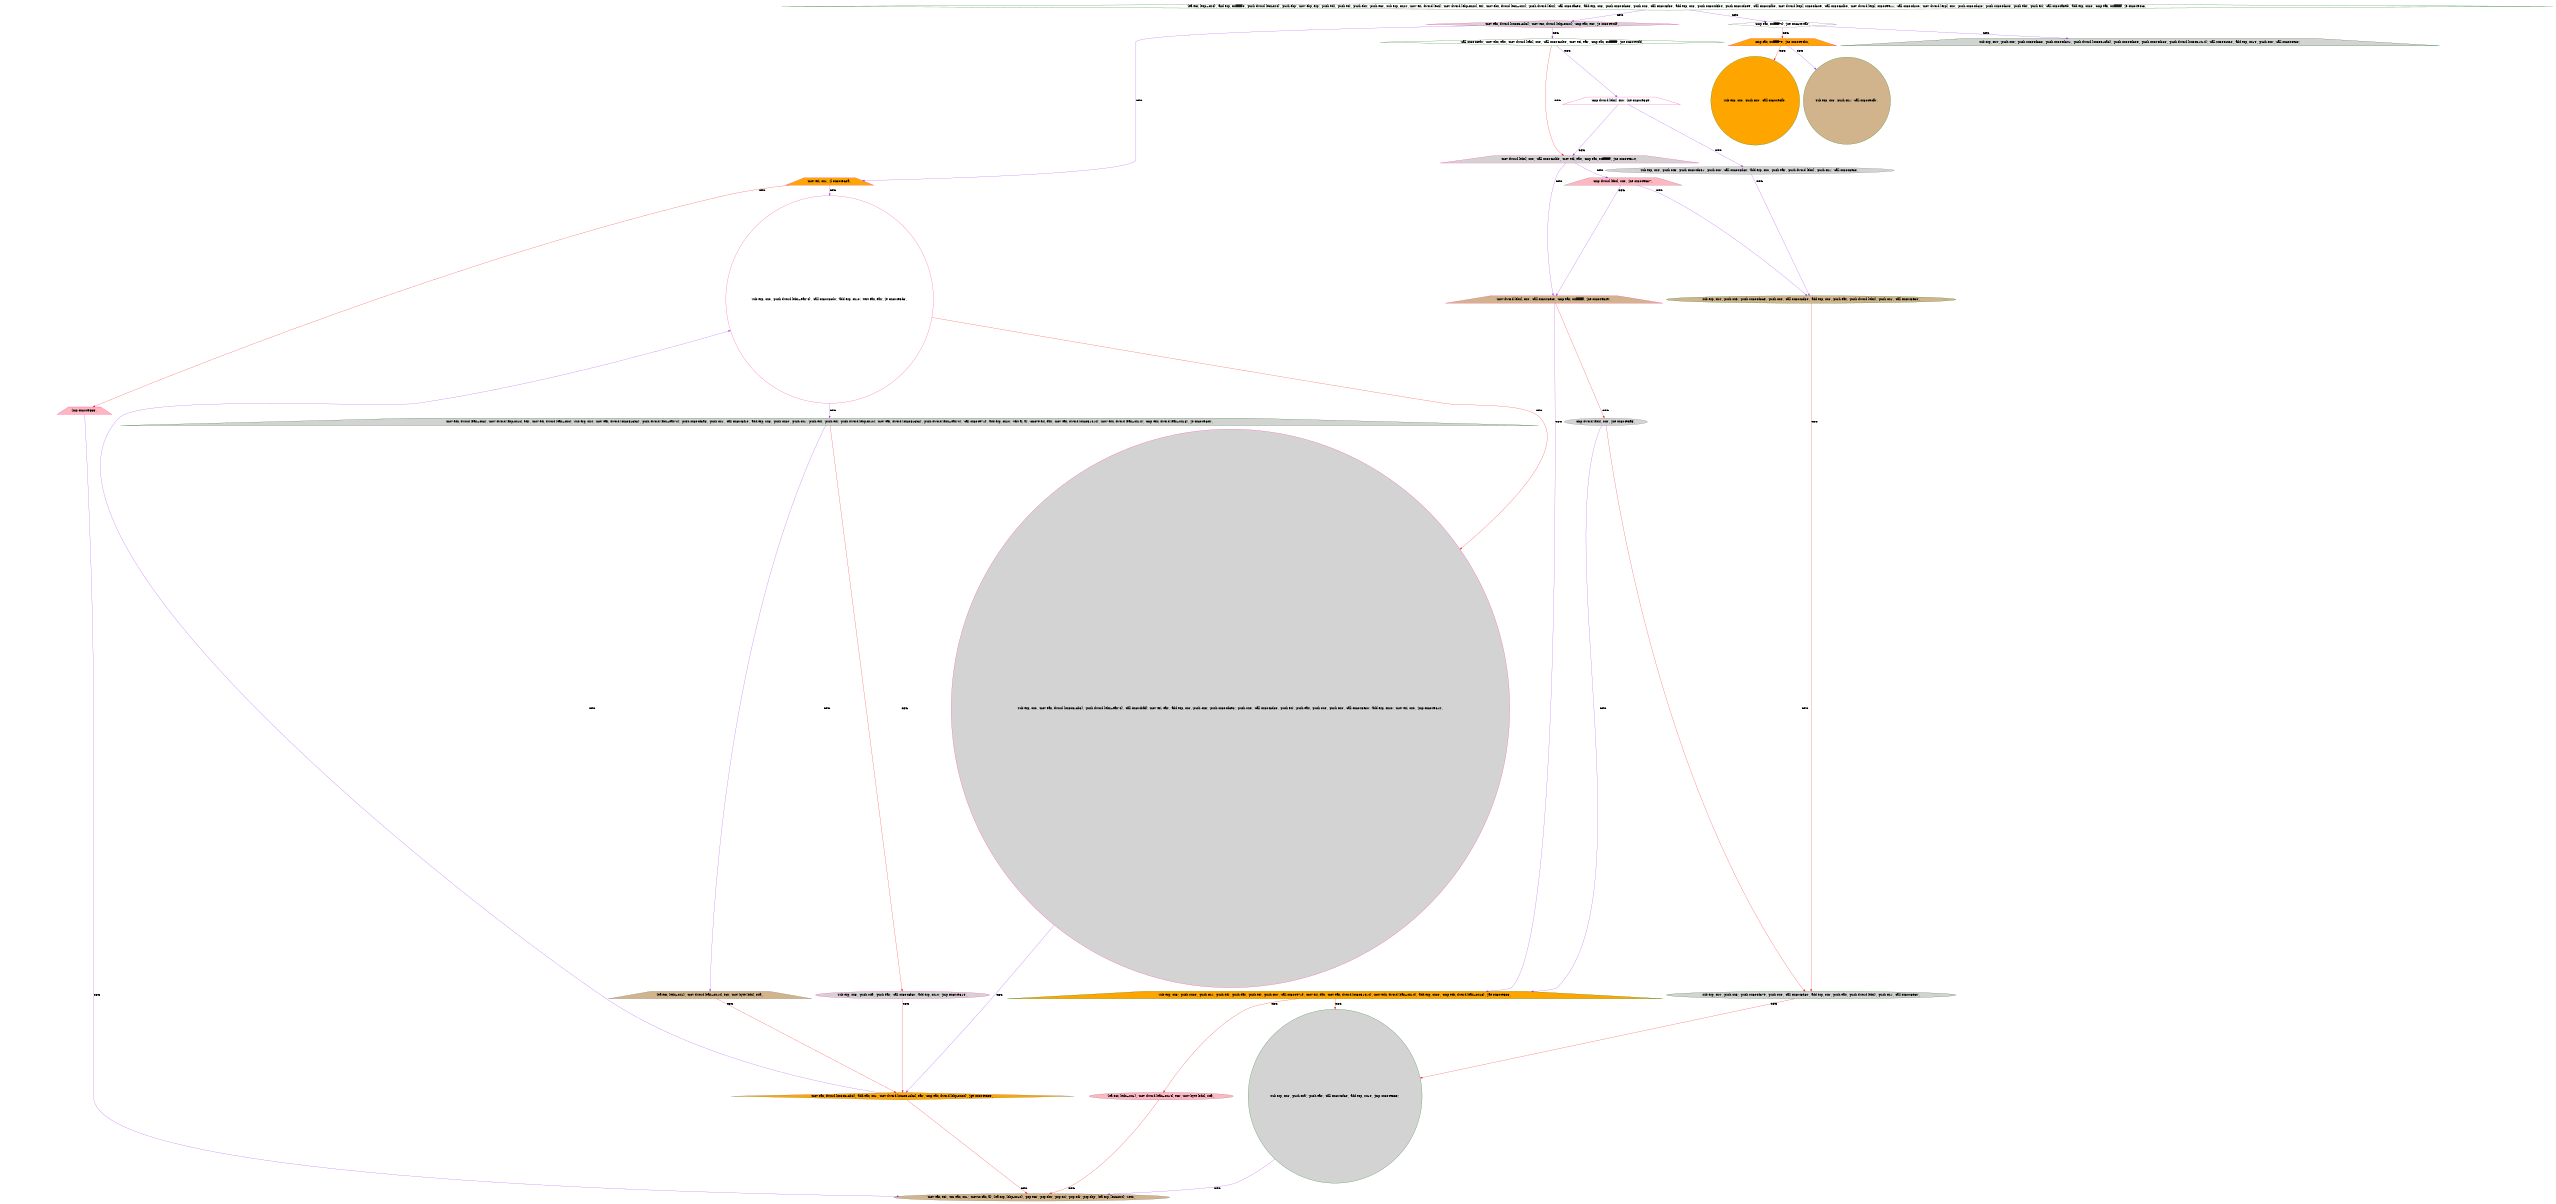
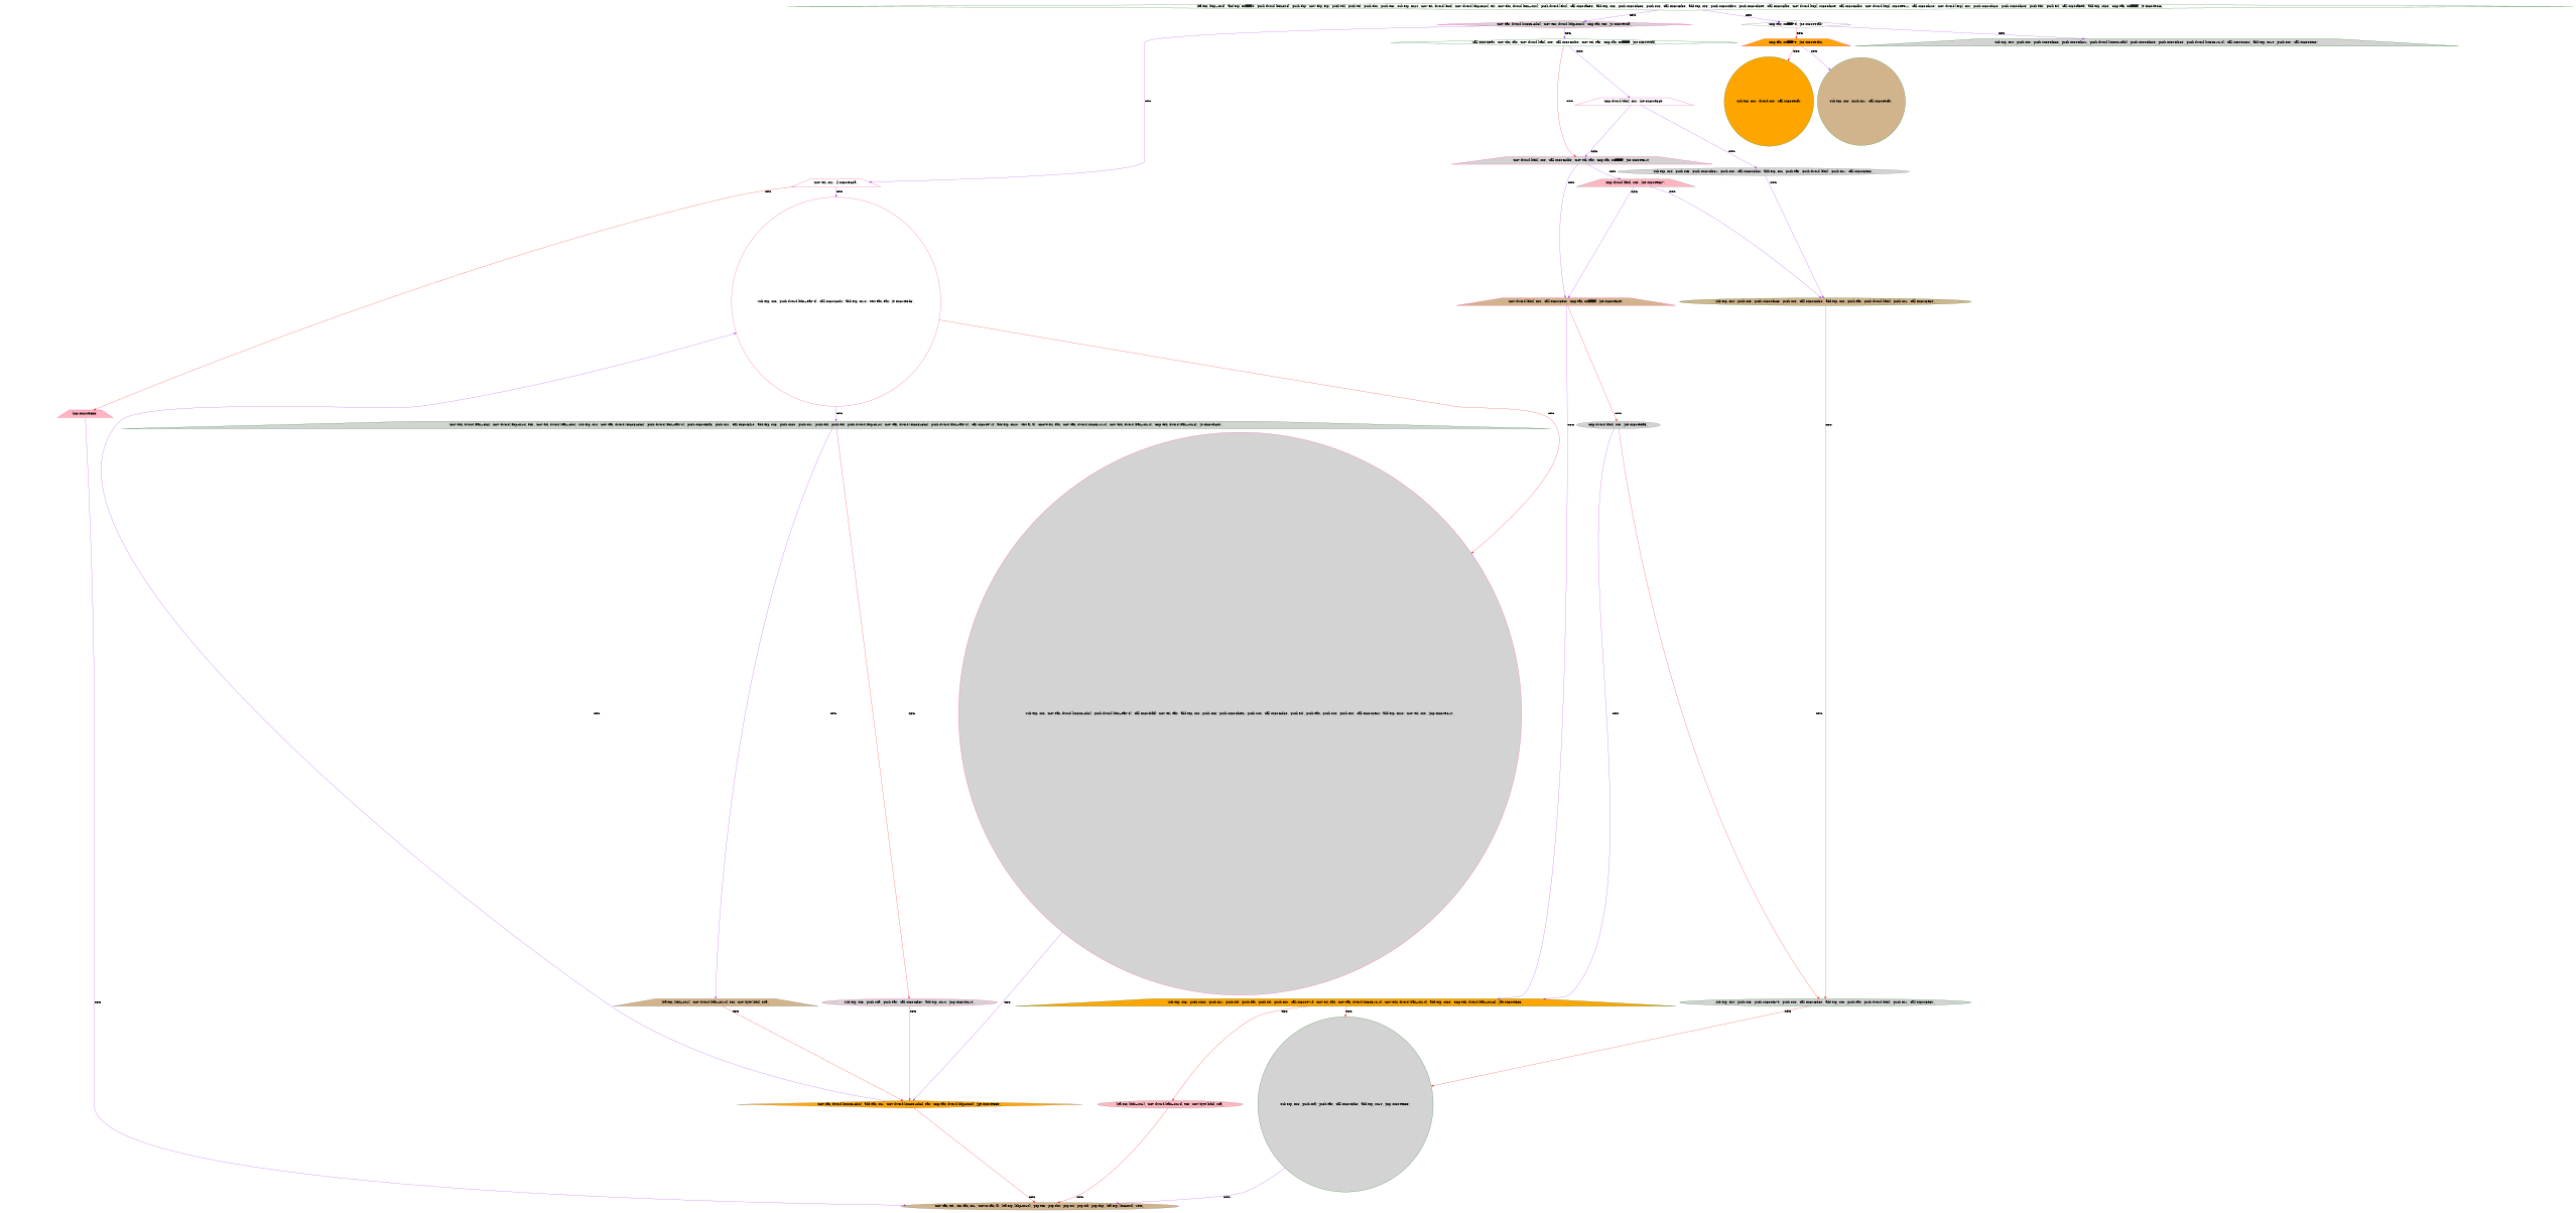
  digraph {
    node [color=darkgreen fillcolor=lightgrey shape=trapezium style=filled]
    edge [color=purple]
    n1 [fillcolor=white label="'lea ecx, [esp+0x4]', 'and esp, 0xfffffff0', 'push dword [ecx-0x4]', 'push ebp', 'mov ebp, esp', 'push edi', 'push esi', 'push ebx', 'push ecx', 'sub esp, 0x24', 'mov esi, dword [ecx]', 'mov dword [ebp-0x20], esi', 'mov ebx, dword [ecx+0x4]', 'push dword [ebx]', 'call 0x804a693', 'add esp, 0x8', 'push 0x804d803', 'push 0x6', 'call 0x8048f30', 'add esp, 0x8', 'push 0x804d5b4', 'push 0x804d309', 'call 0x8048fb0', 'mov dword [esp], 0x804d309', 'call 0x8048db0', 'mov dword [esp], 0x8049911', 'call 0x804d200', 'mov dword [esp], 0x0', 'push 0x804d620', 'push 0x804d803', 'push ebx', 'push esi', 'call 0x804a59b', 'add esp, 0x20', 'cmp eax, 0xffffffff', 'je 0x80494c6', " shape=diamond]
    n2 [color=deeppink label="'mov eax, dword [0x80513b8]', 'mov ecx, dword [ebp-0x20]', 'cmp eax, ecx', 'je 0x80494df', " shape=diamond]
-   n3 [color=gray40 fillcolor=white label="'cmp eax, 0xffffff7d', 'jne 0x86494ab'," shape=diamond]
+   n3 [color=gray40 fillcolor=white label="'cmp eax, 0xffffff7d', 'jne 0x80494ab', " shape=diamond]
    n4 [fillcolor=white label="'call 0x8048ef0', 'mov ebx, eax', 'mov dword [eax], 0x0', 'call 0x8048d90', 'mov esi, eax', 'cmp eax, 0xffffffff', 'jne 0x80494fd', " shape=diamond]
-   n5 [color=deeppink fillcolor=orange label="'mov esi, 0x1', 'jl 0x804962a', "]
+   n5 [color=deeppink fillcolor=white label="'mov esi, 0x1', 'jl 0x804962a', "]
    n6 [color=deeppink fillcolor=orange label="'cmp eax, 0xffffff7e', 'jne 0x80494bc', "]
    n7 [label="'sub esp, 0x4', 'push 0x0', 'push 0x804d332', 'push 0x804d341', 'push dword [0x80513a8]', 'push 0x804d305', 'push 0x804d288', 'push dword [0x8051414]', 'call 0x804c422', 'add esp, 0x14', 'push 0x0', 'call 0x8048e80', "]
    n8 [color=deeppink label="'mov dword [ebx], 0x0', 'call 0x8048dd0', 'mov edi, eax', 'cmp eax, 0xffffffff', 'jne 0x8049514', "]
    n9 [color=deeppink fillcolor=white label="'cmp dword [ebx], 0x0', 'jne 0x8049569', "]
    n10 [color=deeppink fillcolor=white label="'sub esp, 0xc', 'push dword [ebx+eax*4]', 'call 0x8048cd0', 'add esp, 0x10', 'test eax, eax', 'je 0x80495d3', " shape=circle]
    n11 [color=deeppink fillcolor=lightpink label="'jmp 0x8049555', "]
    n12 [fillcolor=tan label="'sub esp, 0xc', 'push 0x1', 'call 0x80490fb', " shape=circle]
-   n13 [fillcolor=orange label="'sub esp, 0xc', 'push 0x0', 'call 0x80490fb', " shape=circle]
+   n13 [fillcolor=orange label="'sub esp, 0xc', 'dword 0x0', 'call 0x80490fb'," shape=circle]
    n14 [color=deeppink fillcolor=tan label="'mov dword [ebx], 0x0', 'call 0x8048ec0', 'cmp eax, 0xffffffff', 'jne 0x8049529', "]
    n15 [color=gray40 fillcolor=lightpink label="'cmp dword [ebx], 0x0', 'jne 0x8049587', "]
    n16 [color=gray40 label="'sub esp, 0x4', 'push 0x5', 'push 0x804d351', 'push 0x0', 'call 0x8048d80', 'add esp, 0xc', 'push eax', 'push dword [ebx]', 'push 0x1', 'call 0x8048e30', " shape=ellipse]
    n17 [color=deeppink label="'sub esp, 0xc', 'mov eax, dword [0x80513b8]', 'push dword [ebx+eax*4]', 'call 0x804bfdf', 'mov esi, eax', 'add esp, 0xc', 'push 0x5', 'push 0x804d392', 'push 0x0', 'call 0x8048d80', 'push esi', 'push eax', 'push 0x0', 'push 0x0', 'call 0x8048e30', 'add esp, 0x20', 'mov esi, 0x0', 'jmp 0x8049614', " shape=circle]
    n18 [label="'mov edx, dword [eax+0x8]', 'mov dword [ebp-0x1c], edx', 'mov edi, dword [eax+0xc]', 'sub esp, 0x4', 'mov eax, dword [0x80513b8]', 'push dword [ebx+eax*4]', 'push 0x804d3a3', 'push 0x1', 'call 0x8048f10', 'add esp, 0x8', 'push 0x20', 'push 0x1', 'push edi', 'push edi', 'push dword [ebp-0x1c]', 'mov eax, dword [0x80513b8]', 'push dword [ebx+eax*4]', 'call 0x804971f', 'add esp, 0x20', 'test al, al', 'cmove esi, eax', 'mov eax, dword [0x8051414]', 'mov edx, dword [eax+0x14]', 'cmp edx, dword [eax+0x18]', 'jb 0x804960b', "]
    n19 [color=gray40 fillcolor=tan label="'mov eax, esi', 'xor eax, 0x1', 'movzx eax, al', 'lea esp, [ebp-0x10]', 'pop ecx', 'pop ebx', 'pop esi', 'pop edi', 'pop ebp', 'lea esp, [ecx-0x4]', 'retn', " shape=ellipse]
    n20 [fillcolor=orange label="'sub esp, 0x8', 'push 0x20', 'push 0x1', 'push edi', 'push eax', 'push esi', 'push 0x0', 'call 0x804971f', 'mov esi, eax', 'mov eax, dword [0x8051414]', 'mov edx, dword [eax+0x14]', 'add esp, 0x20', 'cmp edx, dword [eax+0x18]', 'jae 0x80495c3', "]
    n21 [color=gray40 label="'cmp dword [ebx], 0x0', 'jne 0x80495a5', " shape=ellipse]
    n22 [fillcolor=tan label="'sub esp, 0x4', 'push 0x5', 'push 0x804d365', 'push 0x0', 'call 0x8048d80', 'add esp, 0xc', 'push eax', 'push dword [ebx]', 'push 0x1', 'call 0x8048e30', " shape=ellipse]
    n23 [color=gray40 fillcolor=orange label="'mov eax, dword [0x80513b8]', 'add eax, 0x1', 'mov dword [0x80513b8], eax', 'cmp eax, dword [ebp-0x20]', 'jge 0x8049555', " shape=diamond]
    n24 [color=gray40 fillcolor=tan label="'lea ecx, [edx+0x1]', 'mov dword [eax+0x14], ecx', 'mov byte [edx], 0xa', "]
    n25 [color=deeppink label="'sub esp, 0x8', 'push 0xa', 'push eax', 'call 0x8048f60', 'add esp, 0x10', 'jmp 0x8049614', " shape=ellipse]
    n26 [label="'sub esp, 0x8', 'push 0xa', 'push eax', 'call 0x8048f60', 'add esp, 0x10', 'jmp 0x8049555', " shape=circle]
    n27 [color=gray40 fillcolor=lightpink label="'lea ecx, [edx+0x1]', 'mov dword [eax+0x14], ecx', 'mov byte [edx], 0xa', " shape=ellipse]
    n28 [label="'sub esp, 0x4', 'push 0x5', 'push 0x804d37e', 'push 0x0', 'call 0x8048d80', 'add esp, 0xc', 'push eax', 'push dword [ebx]', 'push 0x1', 'call 0x8048e30', " shape=ellipse]
    n1 -> n2 [label=CFG]
    n1 -> n3 [label=CFG]
    n2 -> n4 [label=CFG]
    n2 -> n5 [label=CFG]
    n3 -> n6 [color=red label=CFG]
    n3 -> n7 [label=CFG]
    n4 -> n8 [color=red label=CFG]
    n4 -> n9 [label=CFG]
    n5 -> n10 [label=CFG]
    n5 -> n11 [color=red label=CFG]
    n6 -> n12 [label=CFG]
    n6 -> n13 [color=red label=CFG]
    n8 -> n14 [label=CFG]
    n8 -> n15 [label=CFG]
    n9 -> n8 [label=CFG]
    n9 -> n16 [label=CFG]
    n10 -> n17 [color=red label=CFG]
    n10 -> n18 [label=CFG]
    n11 -> n19 [label=CFG]
    n14 -> n20 [label=CFG]
    n14 -> n21 [color=red label=CFG]
    n15 -> n14 [label=CFG]
    n15 -> n22 [label=CFG]
    n16 -> n22 [label=CFG]
    n17 -> n23 [label=CFG]
    n18 -> n24 [label=CFG]
    n18 -> n25 [color=red label=CFG]
    n20 -> n26 [color=red label=CFG]
    n20 -> n27 [color=red label=CFG]
    n21 -> n20 [label=CFG]
    n21 -> n28 [color=red label=CFG]
    n22 -> n28 [color=red label=CFG]
    n23 -> n10 [label=CFG]
    n23 -> n19 [color=red label=CFG]
    n24 -> n23 [color=red label=CFG]
    n25 -> n23 [color=red label=CFG]
    n26 -> n19 [label=CFG]
    n27 -> n19 [color=red label=CFG]
    n28 -> n26 [color=red label=CFG]
  }
